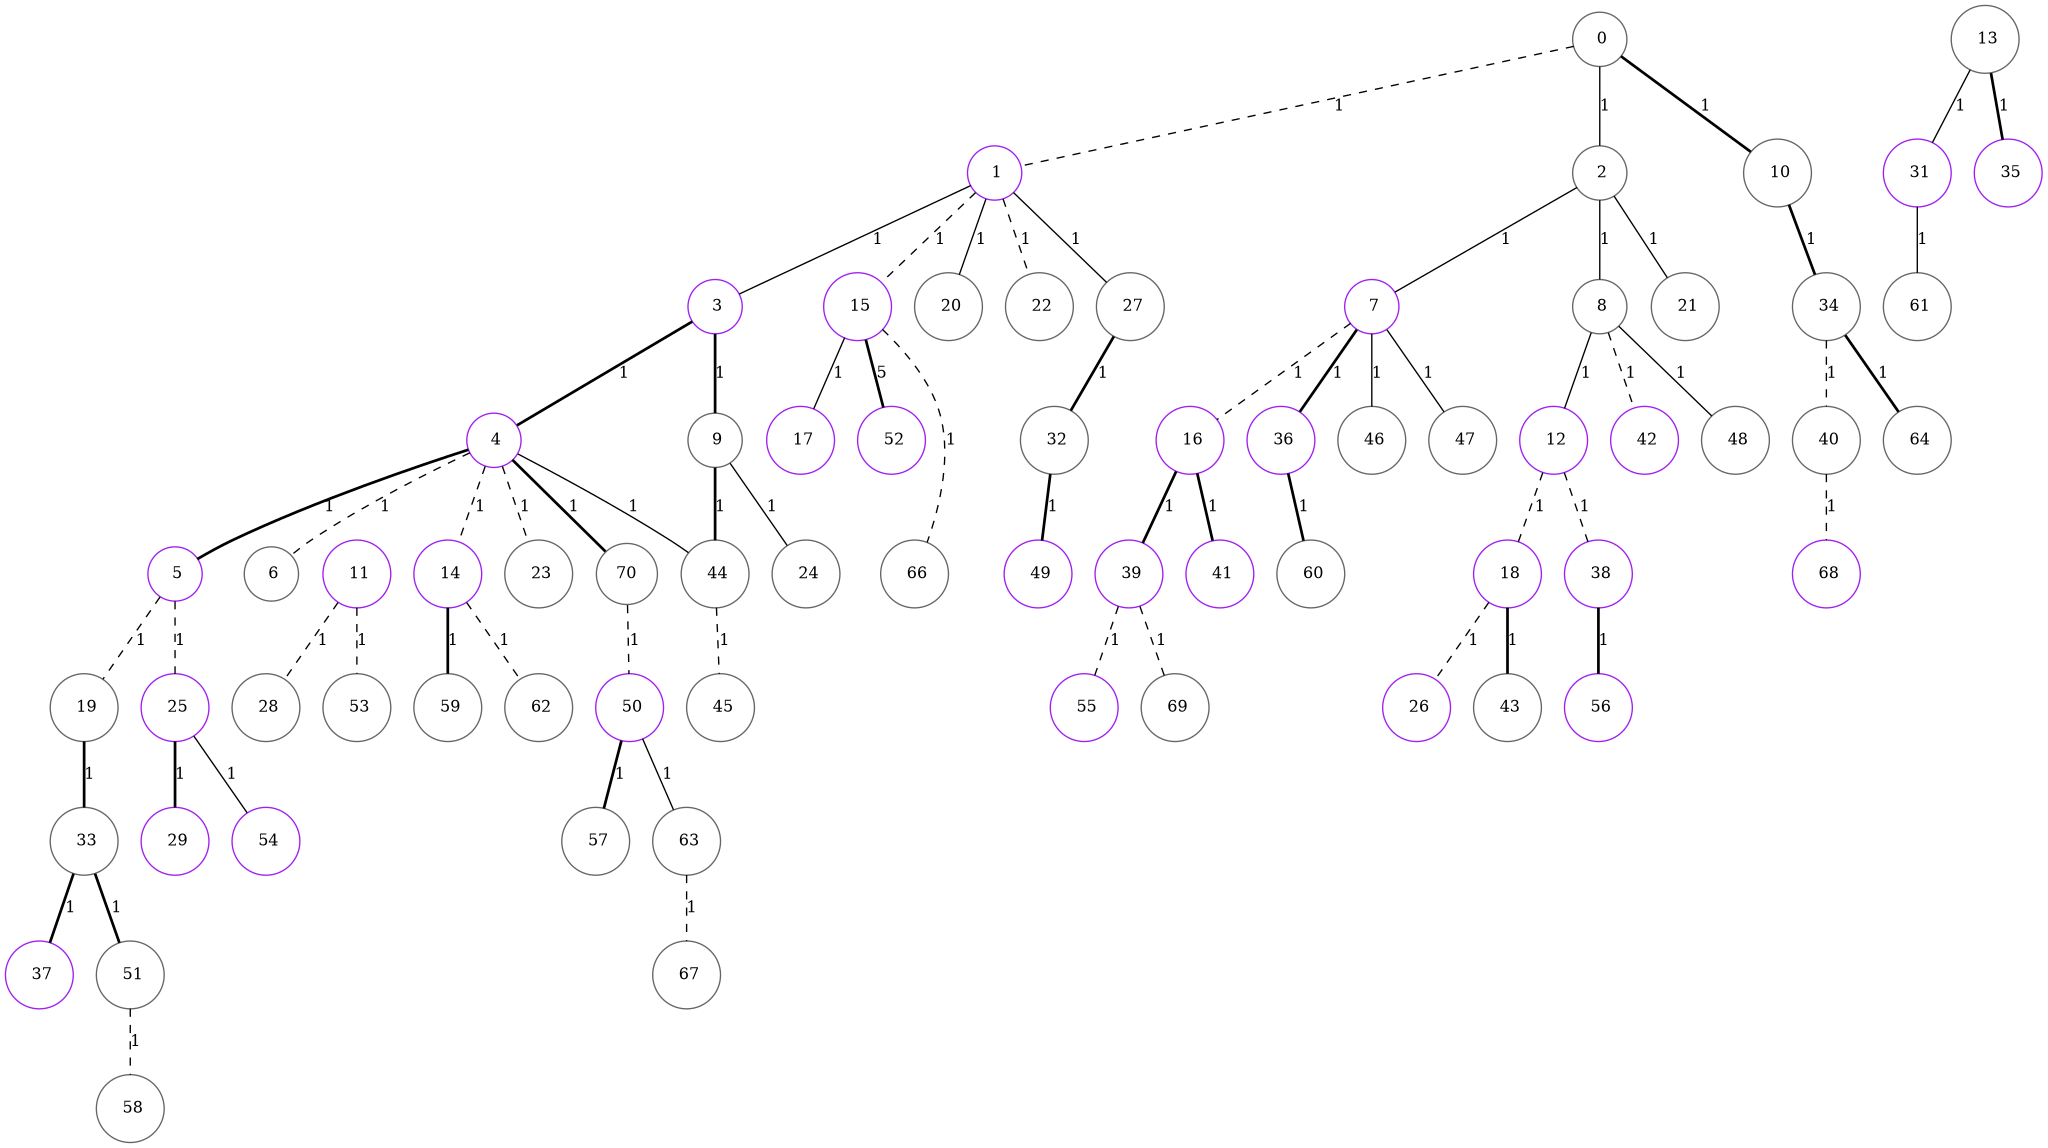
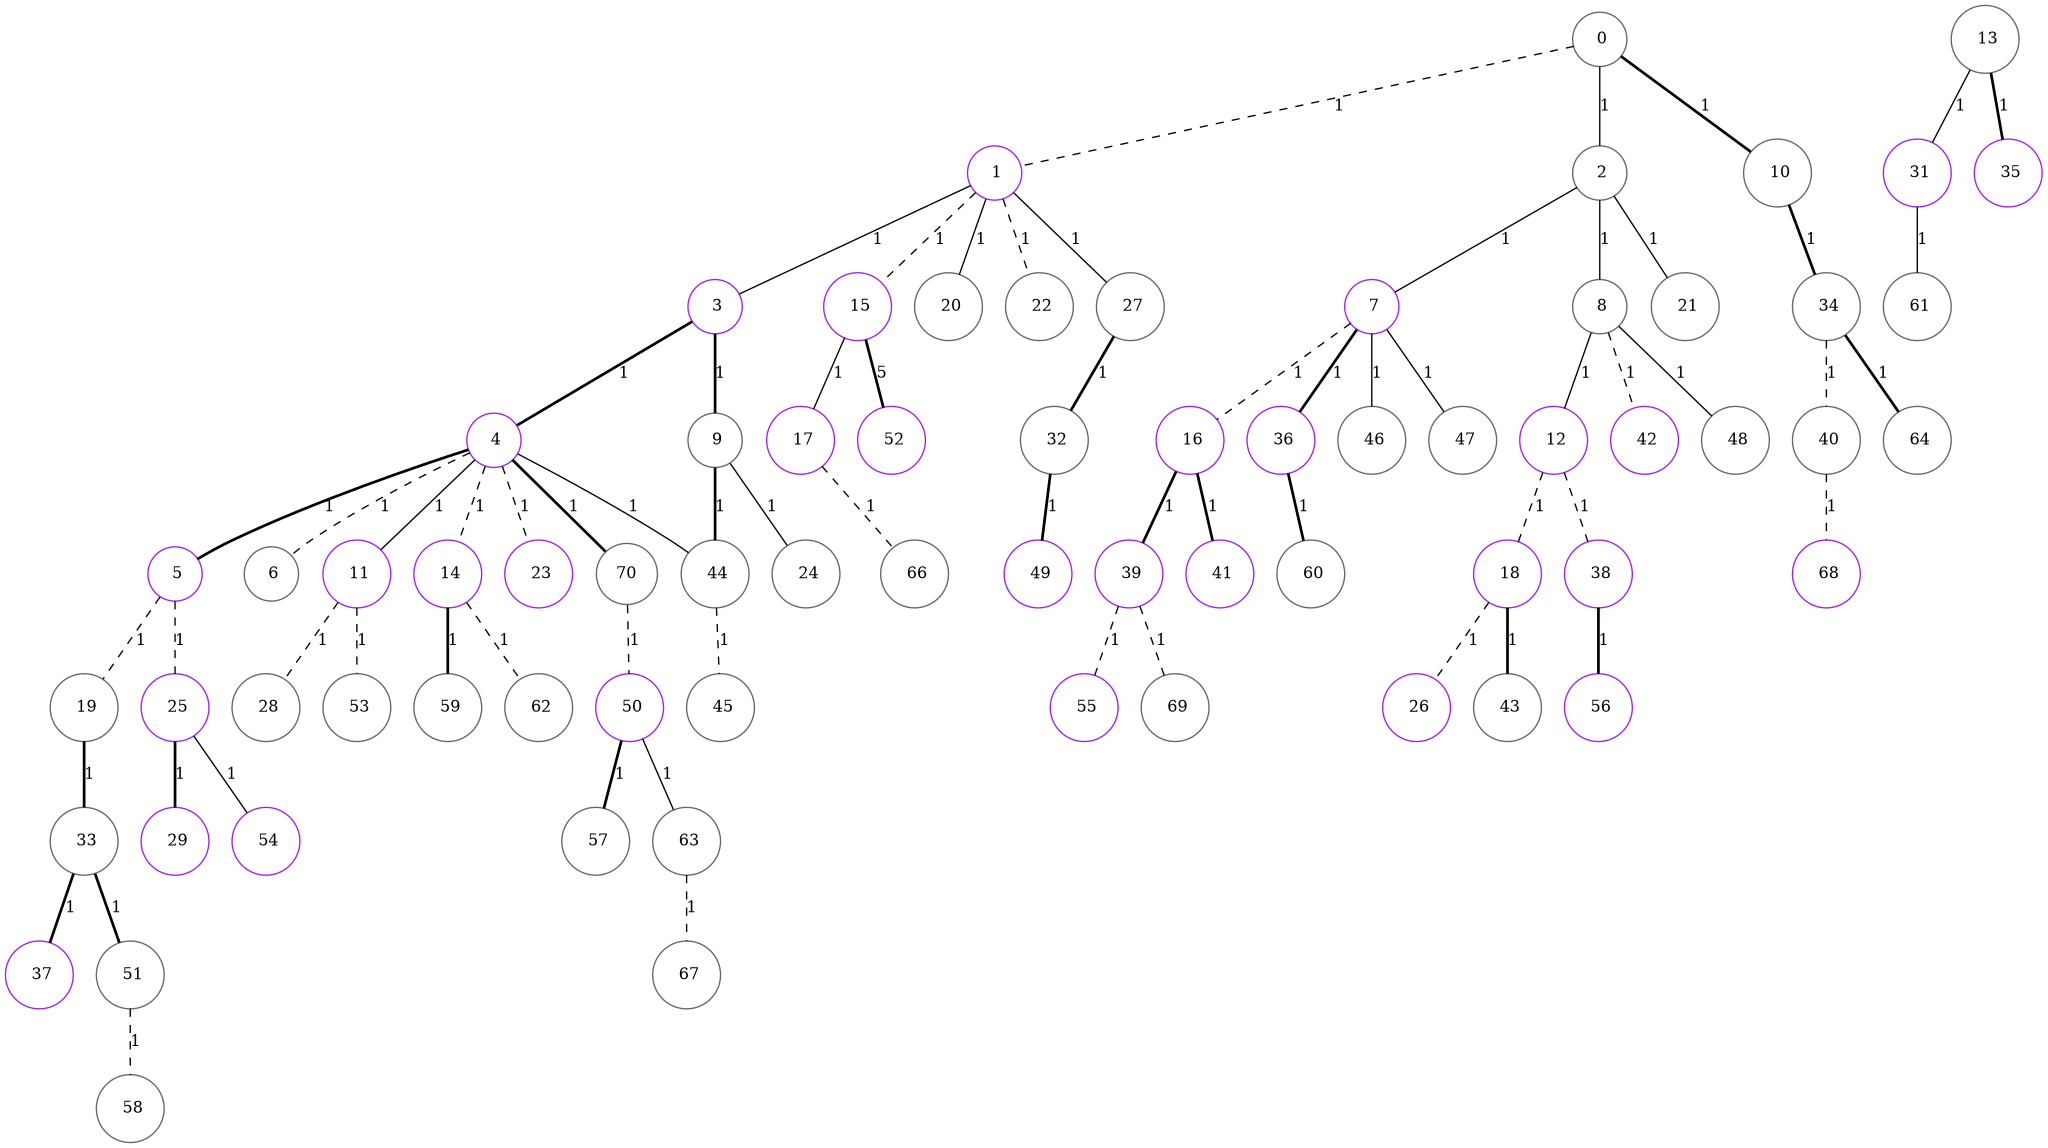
  graph {
    fixedsize="true;"
    node [color=gray40 fontsize=12 hight=.12 shape=circle]
    edge [fontsize=12 style=dashed]
    n1 [label=" 0" width=.12]
    n2 [color=purple label=" 1" width=.12]
    n3 [label=" 2" width=.12]
    n4 [label=" 10" width=.12]
    n5 [color=purple label=" 3" width=.12]
    n6 [color=purple label=" 15" width=.12]
    n7 [label=" 20" width=.12]
    n8 [label=" 22" width=.12]
    n9 [label=" 27" width=.12]
    n10 [color=purple label=" 7" width=.12]
    n11 [label=" 8" width=.12]
    n12 [label=" 21" width=.12]
    n13 [label=" 34" width=.12]
    n14 [color=purple label=" 4" width=.12]
    n15 [label=" 9" width=.12]
    n16 [color=purple label=" 17" width=.12]
    n17 [color=purple label=" 52" width=.12]
    n18 [label=" 32" width=.12]
    n19 [color=purple label=" 16" width=.12]
    n20 [color=purple label=" 36" width=.12]
    n21 [label=" 46" width=.12]
    n22 [label=" 47" width=.12]
    n23 [color=purple label=" 12" width=.12]
    n24 [color=purple label=" 42" width=.12]
    n25 [label=" 48" width=.12]
    n26 [color=purple label=" 5" width=.12]
    n27 [label=" 6" width=.12]
    n28 [color=purple label=" 11" width=.12]
    n29 [color=purple label=" 14" width=.12]
-   n30 [label=" 23" width=.12]
+   n30 [color=purple label=" 23" width=.12]
    n31 [label=70 width=.12]
    n32 [label=" 44" width=.12]
    n33 [label=" 24" width=.12]
    n34 [label=" 19" width=.12]
    n35 [color=purple label=" 25" width=.12]
    n36 [label=" 28" width=.12]
    n37 [label=" 53" width=.12]
    n38 [label=" 59" width=.12]
    n39 [label=" 62" width=.12]
    n40 [color=purple label=" 50" width=.12]
    n41 [label=" 45" width=.12]
    n42 [label=" 33" width=.12]
    n43 [color=purple label=" 29" width=.12]
    n44 [color=purple label=" 54" width=.12]
    n45 [color=purple label=" 39" width=.12]
    n46 [color=purple label=" 41" width=.12]
    n47 [label=" 60" width=.12]
    n48 [color=purple label=" 18" width=.12]
    n49 [color=purple label=" 38" width=.12]
    n50 [label=" 13" width=.12]
    n51 [color=purple label=" 31" width=.12]
    n52 [color=purple label=" 35" width=.12]
    n53 [label=" 40" width=.12]
    n54 [label=" 64" width=.12]
    n55 [color=purple label=" 26" width=.12]
    n56 [label=" 43" width=.12]
    n57 [color=purple label=" 56" width=.12]
    n58 [label=" 61" width=.12]
    n59 [label=" 66" width=.12]
    n60 [color=purple label=" 55" width=.12]
    n61 [label=" 69" width=.12]
    n62 [color=purple label=" 37" width=.12]
    n63 [label=" 51" width=.12]
    n64 [color=purple label=" 49" width=.12]
    n65 [label=" 57" width=.12]
    n66 [label=" 63" width=.12]
    n67 [label=" 58" width=.12]
    n68 [color=purple label=" 68" width=.12]
    n69 [label=" 67" width=.12]
    n1 -- n2 [label=1]
    n1 -- n3 [label=1 style=solid]
    n1 -- n4 [label=1 style=bold]
    n2 -- n5 [label=1 style=solid]
    n2 -- n6 [label=1]
    n2 -- n7 [label=1 style=solid]
    n2 -- n8 [label=1]
    n2 -- n9 [label=1 style=solid]
    n3 -- n10 [label=1 style=solid]
    n3 -- n11 [label=1 style=solid]
    n3 -- n12 [label=1 style=solid]
    n4 -- n13 [label=1 style=bold]
    n5 -- n14 [label=1 style=bold]
    n5 -- n15 [label=1 style=bold]
    n6 -- n16 [label=1 style=solid]
    n6 -- n17 [label=5 style=bold]
    n9 -- n18 [label=1 style=bold]
    n10 -- n19 [label=1]
    n10 -- n20 [label=1 style=bold]
    n10 -- n21 [label=1 style=solid]
    n10 -- n22 [label=1 style=solid]
    n11 -- n23 [label=1 style=solid]
    n11 -- n24 [label=1]
    n11 -- n25 [label=1 style=solid]
    n13 -- n53 [label=1]
    n13 -- n54 [label=1 style=bold]
    n14 -- n26 [label=1 style=bold]
    n14 -- n27 [label=1]
+   n14 -- n28 [label=1 style=solid]
    n14 -- n29 [label=1]
    n14 -- n30 [label=1]
    n14 -- n31 [label=1 style=bold]
    n14 -- n32 [label=1 style=solid]
    n15 -- n32 [label=1 style=bold]
    n15 -- n33 [label=1 style=solid]
-   n6 -- n59 [label=1]
+   n16 -- n59 [label=1]
    n18 -- n64 [label=1 style=bold]
    n19 -- n45 [label=1 style=bold]
    n19 -- n46 [label=1 style=bold]
    n20 -- n47 [label=1 style=bold]
    n23 -- n48 [label=1]
    n23 -- n49 [label=1]
    n26 -- n34 [label=1]
    n26 -- n35 [label=1]
    n28 -- n36 [label=1]
    n28 -- n37 [label=1]
    n29 -- n38 [label=1 style=bold]
    n29 -- n39 [label=1]
    n31 -- n40 [label=1]
    n32 -- n41 [label=1]
    n34 -- n42 [label=1 style=bold]
    n35 -- n43 [label=1 style=bold]
    n35 -- n44 [label=1 style=solid]
    n40 -- n65 [label=1 style=bold]
    n40 -- n66 [label=1 style=solid]
    n42 -- n62 [label=1 style=bold]
    n42 -- n63 [label=1 style=bold]
    n45 -- n60 [label=1]
    n45 -- n61 [label=1]
    n48 -- n55 [label=1]
    n48 -- n56 [label=1 style=bold]
    n49 -- n57 [label=1 style=bold]
    n50 -- n51 [label=1 style=solid]
    n50 -- n52 [label=1 style=bold]
    n51 -- n58 [label=1 style=solid]
    n53 -- n68 [label=1]
    n63 -- n67 [label=1]
    n66 -- n69 [label=1]
  }
